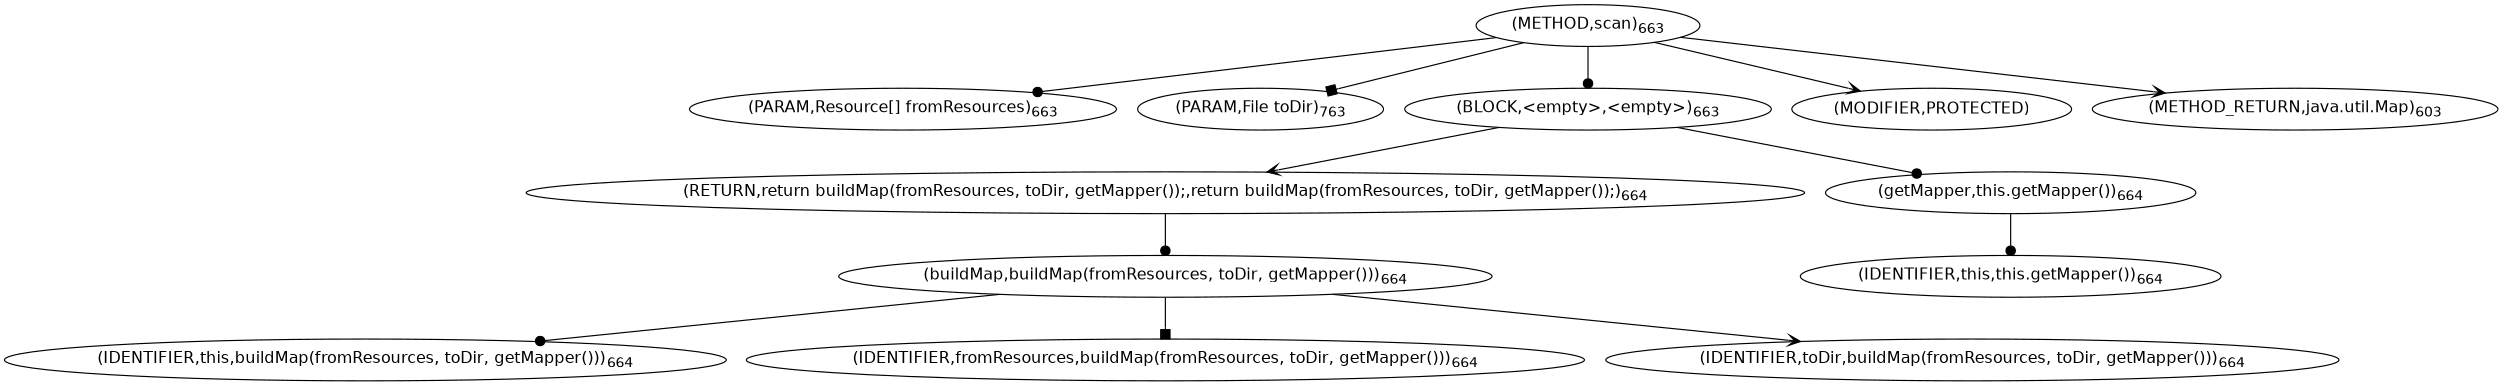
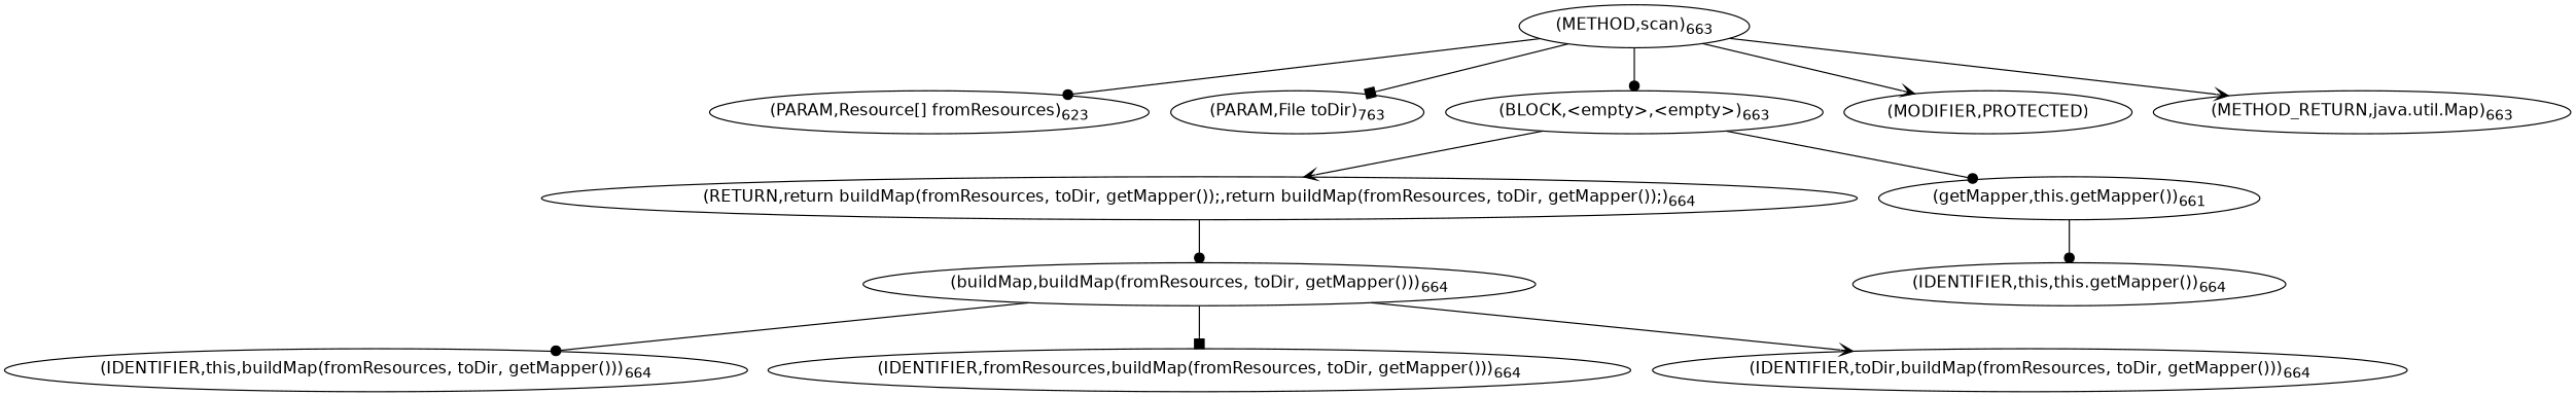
  digraph {
    fontname="DejaVu Sans"
    node [fontname="DejaVu Sans"]
    edge [arrowhead=dot fontname="DejaVu Sans"]
    n1 [label=<(METHOD,scan)<SUB>663</SUB>>]
-   n2 [label=<(PARAM,Resource[] fromResources)<SUB>663</SUB>>]
+   n2 [label=<(PARAM,Resource[] fromResources)<SUB>623</SUB>>]
    n3 [label=<(PARAM,File toDir)<SUB>763</SUB>>]
    n4 [label=<(BLOCK,&lt;empty&gt;,&lt;empty&gt;)<SUB>663</SUB>>]
    n5 [label=<(MODIFIER,PROTECTED)>]
-   n6 [label=<(METHOD_RETURN,java.util.Map)<SUB>603</SUB>>]
+   n6 [label=<(METHOD_RETURN,java.util.Map)<SUB>663</SUB>>]
    n7 [label=<(RETURN,return buildMap(fromResources, toDir, getMapper());,return buildMap(fromResources, toDir, getMapper());)<SUB>664</SUB>>]
-   n8 [label=<(getMapper,this.getMapper())<SUB>664</SUB>>]
+   n8 [label=<(getMapper,this.getMapper())<SUB>661</SUB>>]
    n9 [label=<(buildMap,buildMap(fromResources, toDir, getMapper()))<SUB>664</SUB>>]
    n10 [label=<(IDENTIFIER,this,buildMap(fromResources, toDir, getMapper()))<SUB>664</SUB>>]
    n11 [label=<(IDENTIFIER,fromResources,buildMap(fromResources, toDir, getMapper()))<SUB>664</SUB>>]
    n12 [label=<(IDENTIFIER,toDir,buildMap(fromResources, toDir, getMapper()))<SUB>664</SUB>>]
    n13 [label=<(IDENTIFIER,this,this.getMapper())<SUB>664</SUB>>]
    n1 -> n2
    n1 -> n3 [arrowhead=box]
    n1 -> n4
    n1 -> n5 [arrowhead=vee]
    n1 -> n6 [arrowhead=vee]
    n4 -> n7 [arrowhead=vee]
    n4 -> n8
    n7 -> n9
    n8 -> n13
    n9 -> n10
    n9 -> n11 [arrowhead=box]
    n9 -> n12 [arrowhead=vee]
  }
